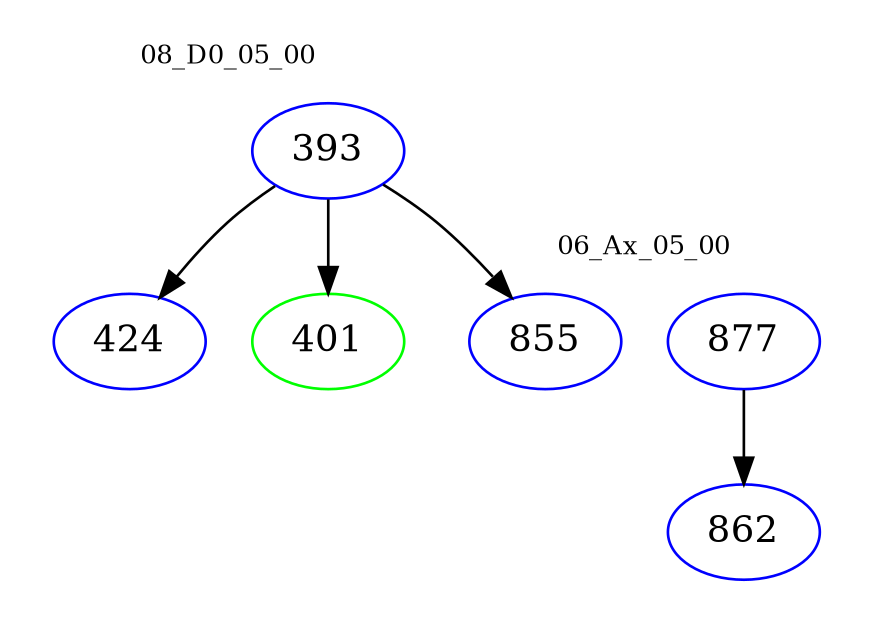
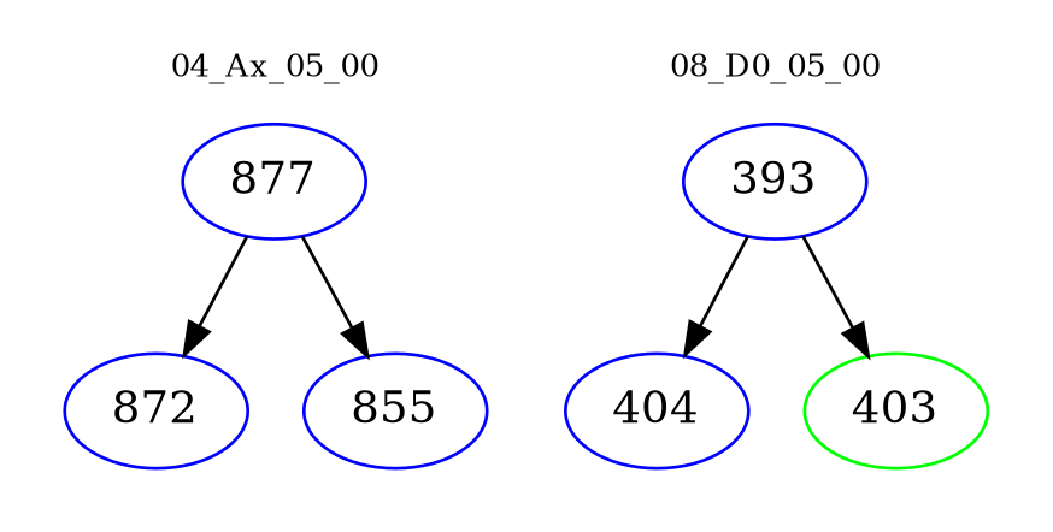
  digraph {
    node [color=blue]
    edge [color=black]
    n1 [label=877]
-   n2 [label=862]
+   n2 [label=872]
    n3 [label=855]
    n4 [label=393]
-   n5 [label=424]
-   n6 [color=green label=401]
+   n5 [label=404]
+   n6 [color=green label=403]
    subgraph cluster_1 {
      color=white
      fontsize=10
-     label="06_Ax_05_00"
+     label="04_Ax_05_00"
      n1
      n2
      n3
    }
    subgraph cluster_2 {
      color=white
      fontsize=10
      label="08_D0_05_00"
      n4
      n5
      n6
    }
    n1 -> n2
-   n4 -> n3
+   n1 -> n3
    n4 -> n5
    n4 -> n6
  }
